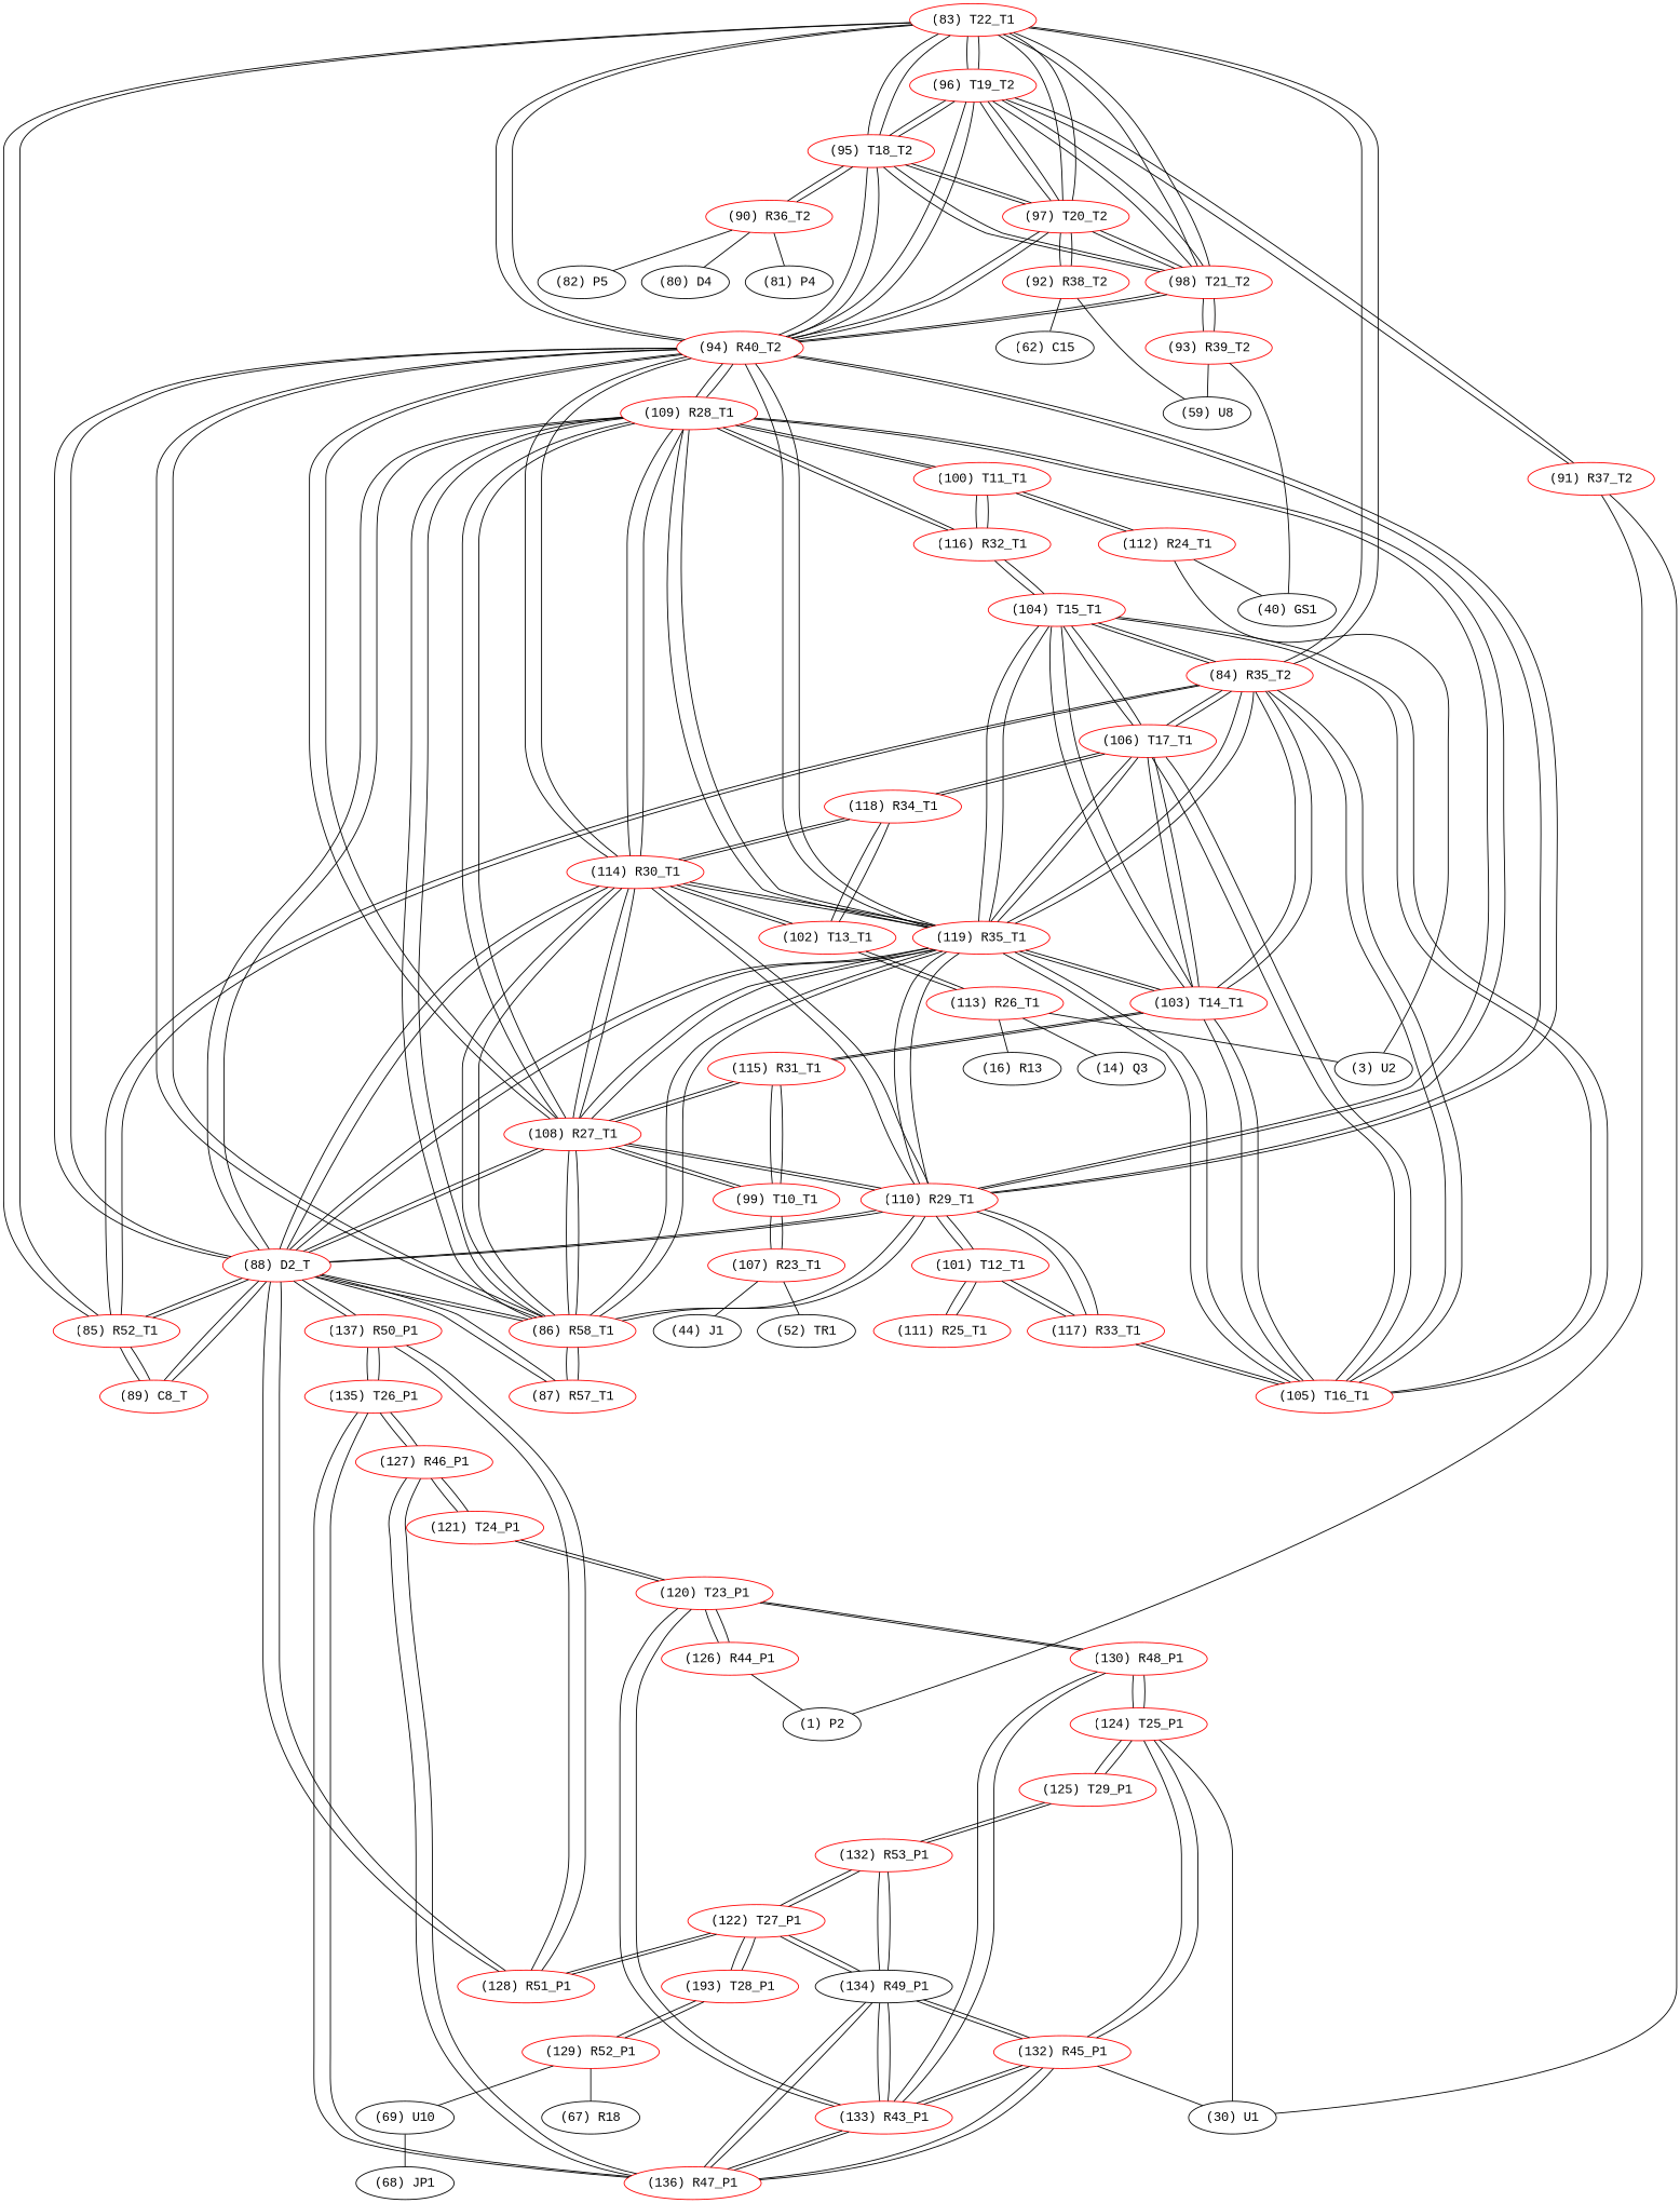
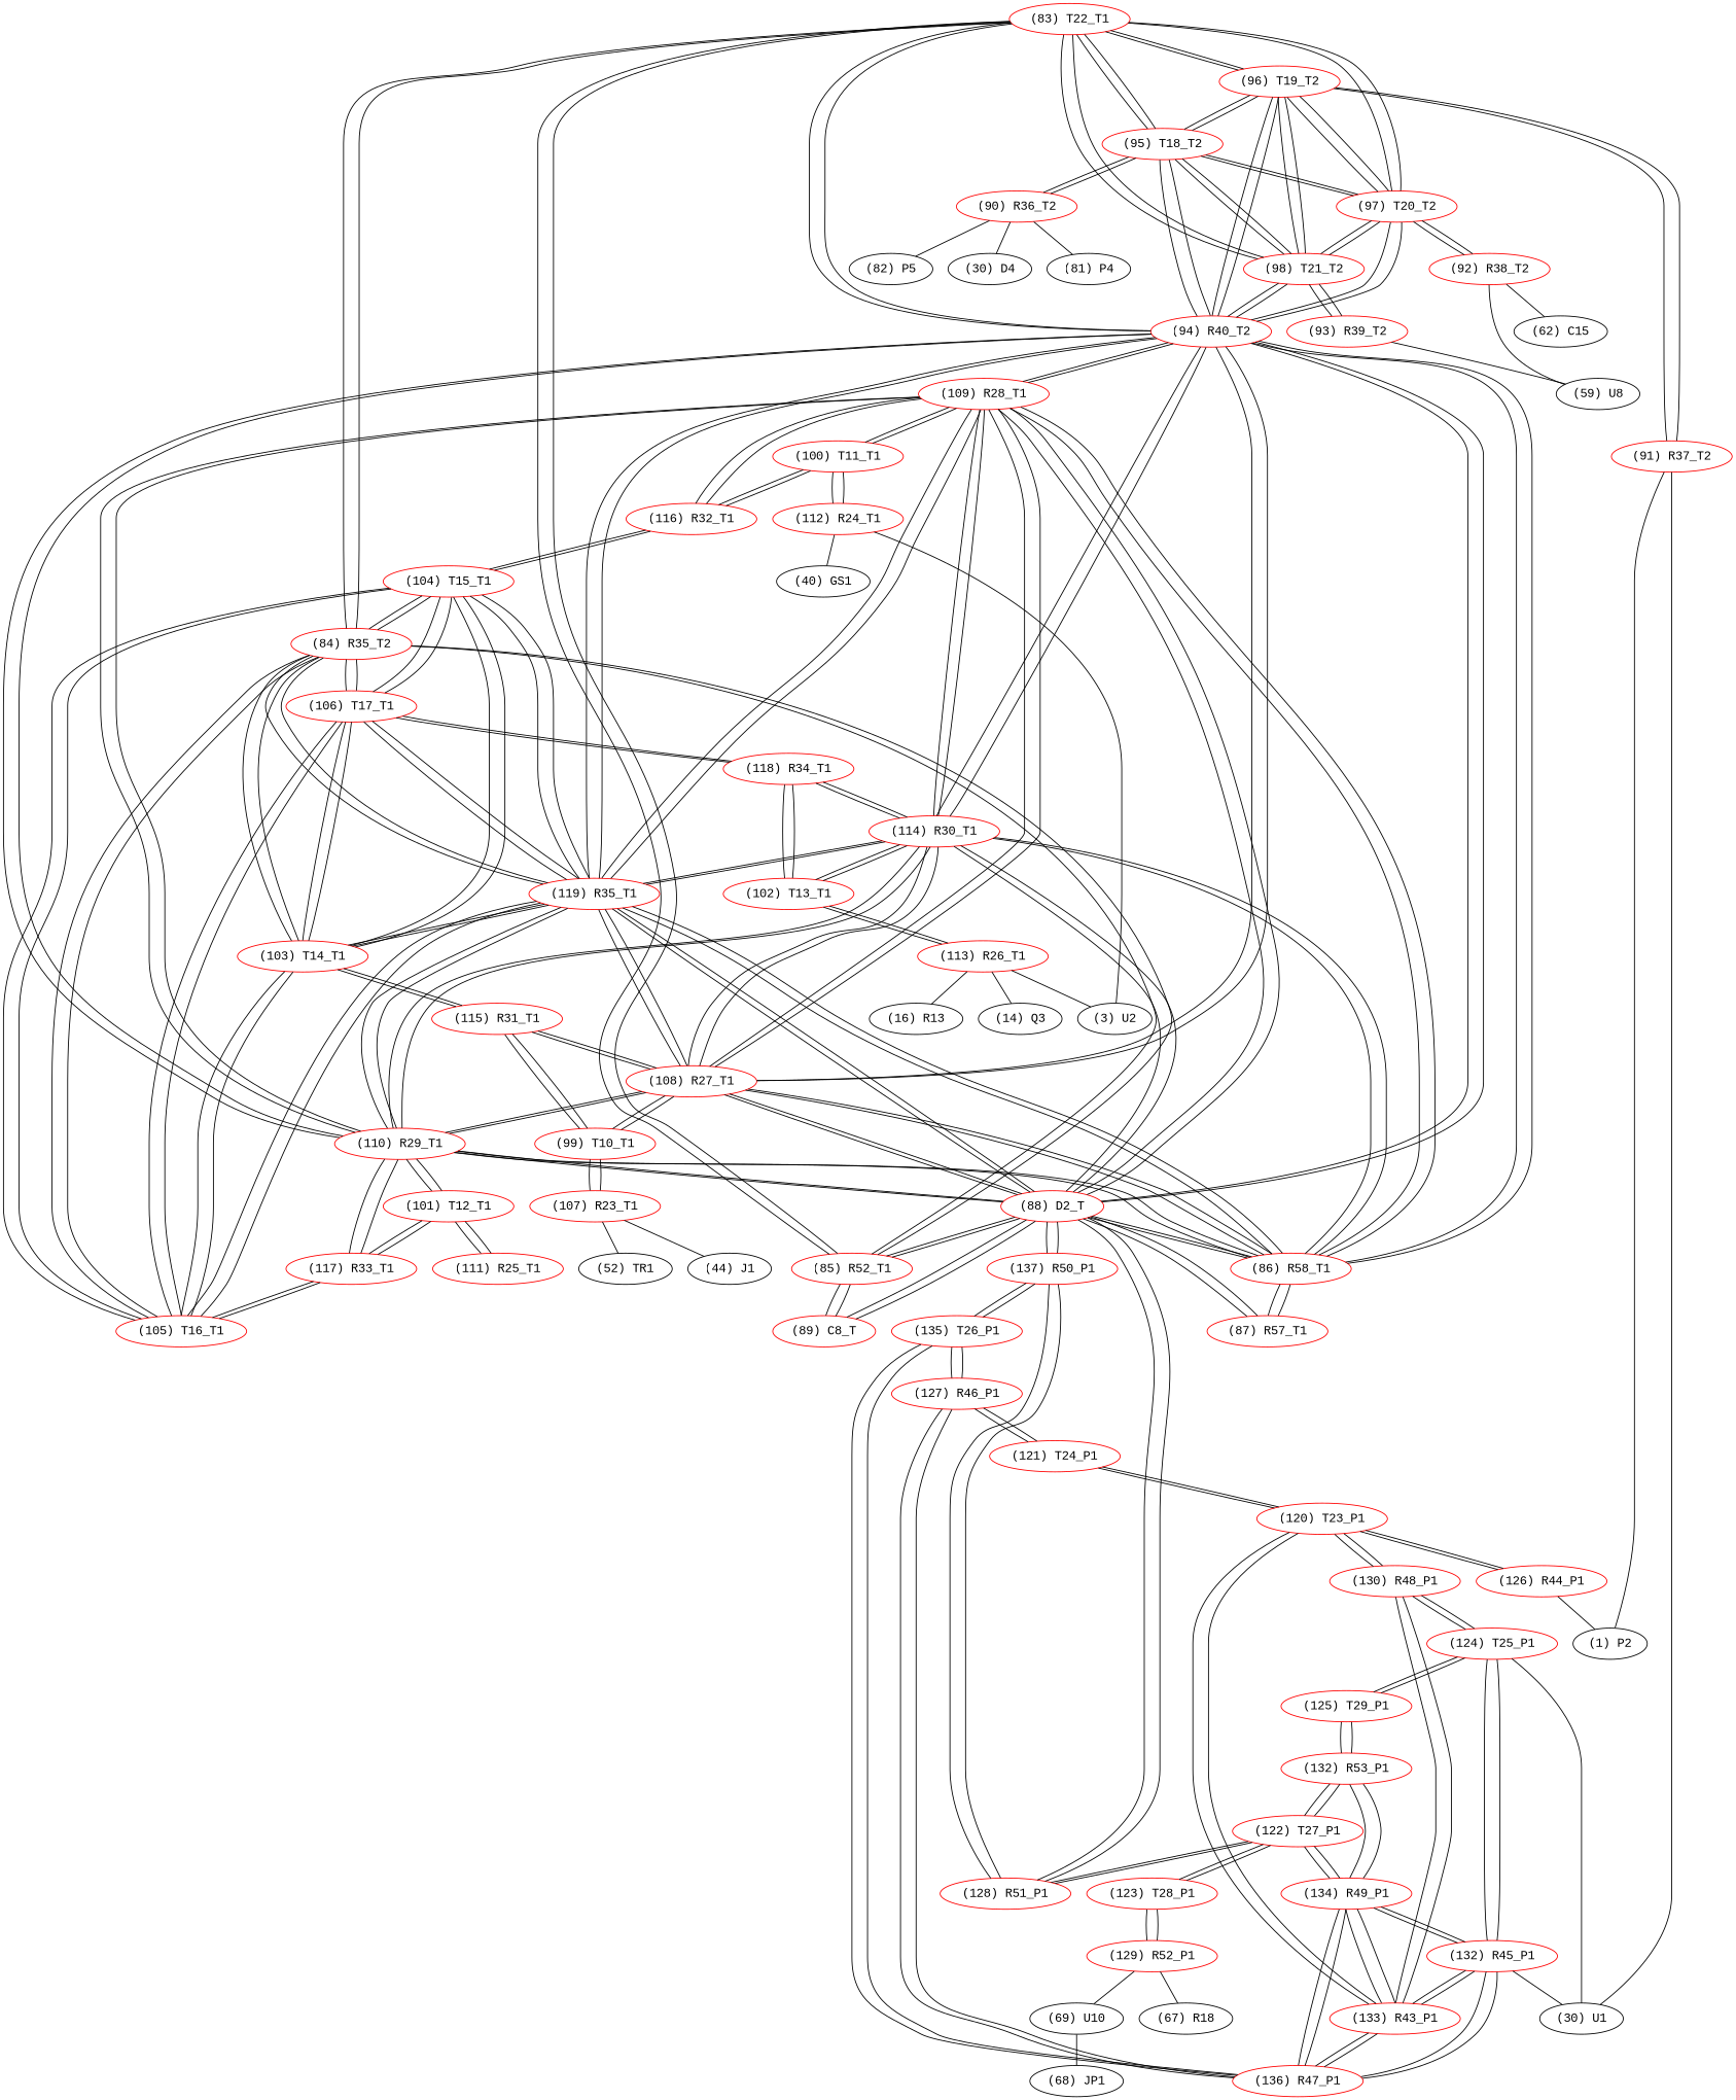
  graph {
    fontname="Liberation Mono"
    node [color=red fontname="Liberation Mono"]
    edge [fontname="Liberation Mono"]
    n1 [label="(83) T22_T1"]
    n2 [label="(96) T19_T2"]
    n3 [label="(95) T18_T2"]
    n4 [label="(94) R40_T2"]
    n5 [label="(98) T21_T2"]
    n6 [label="(97) T20_T2"]
    n7 [label="(85) R52_T1"]
    n8 [label="(84) R35_T2"]
    n9 [label="(91) R37_T2"]
    n10 [label="(90) R36_T2"]
    n11 [label="(119) R35_T1"]
    n12 [label="(88) D2_T"]
    n13 [label="(86) R58_T1"]
    n14 [label="(110) R29_T1"]
    n15 [label="(114) R30_T1"]
    n16 [label="(108) R27_T1"]
    n17 [label="(109) R28_T1"]
    n18 [label="(93) R39_T2"]
    n19 [label="(92) R38_T2"]
    n20 [label="(89) C8_T"]
    n21 [label="(105) T16_T1"]
    n22 [label="(104) T15_T1"]
    n23 [label="(103) T14_T1"]
    n24 [label="(106) T17_T1"]
    n25 [label="(1) P2" color=""]
    n26 [label="(30) U1" color=""]
    n27 [label="(81) P4" color=""]
    n28 [label="(82) P5" color=""]
-   n29 [label="(80) D4" color=""]
+   n29 [label="(30) D4" color=""]
    n30 [label="(87) R57_T1"]
    n31 [label="(128) R51_P1"]
    n32 [label="(137) R50_P1"]
    n33 [label="(117) R33_T1"]
    n34 [label="(101) T12_T1"]
    n35 [label="(118) R34_T1"]
    n36 [label="(102) T13_T1"]
    n37 [label="(115) R31_T1"]
    n38 [label="(99) T10_T1"]
    n39 [label="(116) R32_T1"]
    n40 [label="(100) T11_T1"]
    n41 [label="(59) U8" color=""]
    n42 [label="(40) GS1" color=""]
    n43 [label="(62) C15" color=""]
    n44 [label="(122) T27_P1"]
    n45 [label="(135) T26_P1"]
    n46 [label="(111) R25_T1"]
    n47 [label="(113) R26_T1"]
    n48 [label="(107) R23_T1"]
    n49 [label="(112) R24_T1"]
-   n50 [color=black label="(134) R49_P1"]
-   n51 [label="(193) T28_P1"]
+   n50 [label="(134) R49_P1"]
+   n51 [label="(123) T28_P1"]
    n52 [label="(132) R53_P1"]
    n53 [label="(136) R47_P1"]
    n54 [label="(127) R46_P1"]
    n55 [label="(44) J1" color=""]
    n56 [label="(52) TR1" color=""]
    n57 [label="(3) U2" color=""]
    n58 [label="(16) R13" color=""]
    n59 [label="(14) Q3" color=""]
    n60 [label="(120) T23_P1"]
    n61 [label="(130) R48_P1"]
    n62 [label="(133) R43_P1"]
    n63 [label="(121) T24_P1"]
    n64 [label="(126) R44_P1"]
    n65 [label="(124) T25_P1"]
    n66 [label="(132) R45_P1"]
    n67 [label="(125) T29_P1"]
    n68 [label="(129) R52_P1"]
    n69 [label="(69) U10" color=""]
    n70 [label="(67) R18" color=""]
    n71 [label="(68) JP1" color=""]
    n1 -- n2
    n1 -- n3
    n1 -- n4
    n1 -- n5
    n1 -- n6
    n1 -- n7
    n1 -- n8
    n2 -- n1
    n2 -- n3
    n2 -- n4
    n2 -- n5
    n2 -- n6
    n2 -- n9
    n3 -- n1
    n3 -- n2
    n3 -- n4
    n3 -- n5
    n3 -- n6
    n3 -- n10
    n4 -- n1
    n4 -- n2
    n4 -- n3
    n4 -- n5
    n4 -- n6
    n4 -- n11
    n4 -- n12
    n4 -- n13
    n4 -- n14
    n4 -- n15
    n4 -- n16
    n4 -- n17
    n5 -- n1
    n5 -- n2
    n5 -- n3
    n5 -- n4
    n5 -- n6
    n5 -- n18
    n6 -- n1
    n6 -- n2
    n6 -- n3
    n6 -- n4
    n6 -- n5
    n6 -- n19
    n7 -- n1
    n7 -- n8
    n7 -- n12
    n7 -- n20
    n8 -- n1
    n8 -- n7
    n8 -- n11
    n8 -- n21
    n8 -- n22
    n8 -- n23
    n8 -- n24
    n9 -- n2
    n9 -- n25
    n9 -- n26
    n10 -- n3
    n10 -- n27
    n10 -- n28
    n10 -- n29
    n11 -- n4
    n11 -- n8
    n11 -- n12
    n11 -- n13
    n11 -- n14
    n11 -- n15
    n11 -- n16
    n11 -- n17
    n11 -- n21
    n11 -- n22
    n11 -- n23
    n11 -- n24
    n12 -- n4
    n12 -- n7
    n12 -- n11
    n12 -- n13
    n12 -- n14
    n12 -- n15
    n12 -- n16
    n12 -- n17
    n12 -- n20
    n12 -- n30
    n12 -- n31
    n12 -- n32
    n13 -- n4
    n13 -- n11
    n13 -- n12
    n13 -- n14
    n13 -- n15
    n13 -- n16
    n13 -- n17
    n13 -- n30
    n14 -- n4
    n14 -- n11
    n14 -- n12
    n14 -- n13
    n14 -- n15
    n14 -- n16
    n14 -- n17
    n14 -- n33
    n14 -- n34
    n15 -- n4
    n15 -- n11
    n15 -- n12
    n15 -- n13
    n15 -- n14
    n15 -- n16
    n15 -- n17
    n15 -- n35
    n15 -- n36
    n16 -- n4
    n16 -- n11
    n16 -- n12
    n16 -- n13
    n16 -- n14
    n16 -- n15
    n16 -- n17
    n16 -- n37
    n16 -- n38
    n17 -- n4
    n17 -- n11
    n17 -- n12
    n17 -- n13
    n17 -- n14
    n17 -- n15
    n17 -- n16
    n17 -- n39
    n17 -- n40
    n18 -- n5
    n18 -- n41
-   n18 -- n42
    n19 -- n6
    n19 -- n41
    n19 -- n43
    n20 -- n7
    n20 -- n12
    n21 -- n8
    n21 -- n11
    n21 -- n22
    n21 -- n23
    n21 -- n24
    n21 -- n33
    n22 -- n8
    n22 -- n11
    n22 -- n21
    n22 -- n23
    n22 -- n24
    n22 -- n39
    n23 -- n8
    n23 -- n11
    n23 -- n21
    n23 -- n22
    n23 -- n24
    n23 -- n37
    n24 -- n8
    n24 -- n11
    n24 -- n21
    n24 -- n22
    n24 -- n23
    n24 -- n35
    n30 -- n12
    n30 -- n13
    n31 -- n12
    n31 -- n32
    n31 -- n44
    n32 -- n12
    n32 -- n31
    n32 -- n45
    n33 -- n14
    n33 -- n21
    n33 -- n34
    n34 -- n14
    n34 -- n33
    n34 -- n46
    n35 -- n15
    n35 -- n24
    n35 -- n36
    n36 -- n15
    n36 -- n35
    n36 -- n47
    n37 -- n16
    n37 -- n23
    n37 -- n38
    n38 -- n16
    n38 -- n37
    n38 -- n48
    n39 -- n17
    n39 -- n22
    n39 -- n40
    n40 -- n17
    n40 -- n39
    n40 -- n49
    n44 -- n31
    n44 -- n50
    n44 -- n51
    n44 -- n52
    n45 -- n32
    n45 -- n53
    n45 -- n54
    n46 -- n34
    n47 -- n36
    n47 -- n57
    n47 -- n58
    n47 -- n59
    n48 -- n38
    n48 -- n55
    n48 -- n56
    n49 -- n40
    n49 -- n42
    n49 -- n57
    n50 -- n44
    n50 -- n52
    n50 -- n53
    n50 -- n62
    n50 -- n66
    n51 -- n44
    n51 -- n68
    n52 -- n44
    n52 -- n50
    n52 -- n67
    n53 -- n45
    n53 -- n50
    n53 -- n54
    n53 -- n62
    n53 -- n66
    n54 -- n45
    n54 -- n53
    n54 -- n63
    n60 -- n61
    n60 -- n62
    n60 -- n63
    n60 -- n64
    n61 -- n60
    n61 -- n62
    n61 -- n65
    n62 -- n50
    n62 -- n53
    n62 -- n60
    n62 -- n61
    n62 -- n66
    n63 -- n54
    n63 -- n60
    n64 -- n25
    n64 -- n60
    n65 -- n26
    n65 -- n61
    n65 -- n66
    n65 -- n67
    n66 -- n26
    n66 -- n50
    n66 -- n53
    n66 -- n62
    n66 -- n65
    n67 -- n52
    n67 -- n65
    n68 -- n51
    n68 -- n69
    n68 -- n70
    n69 -- n71
  }
